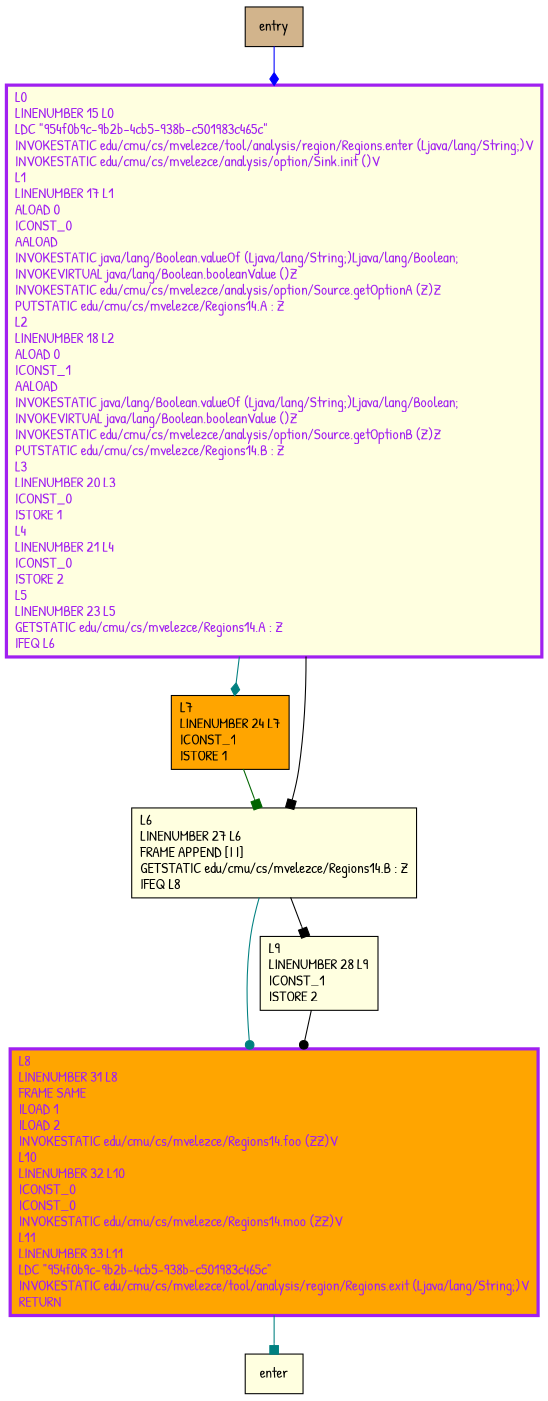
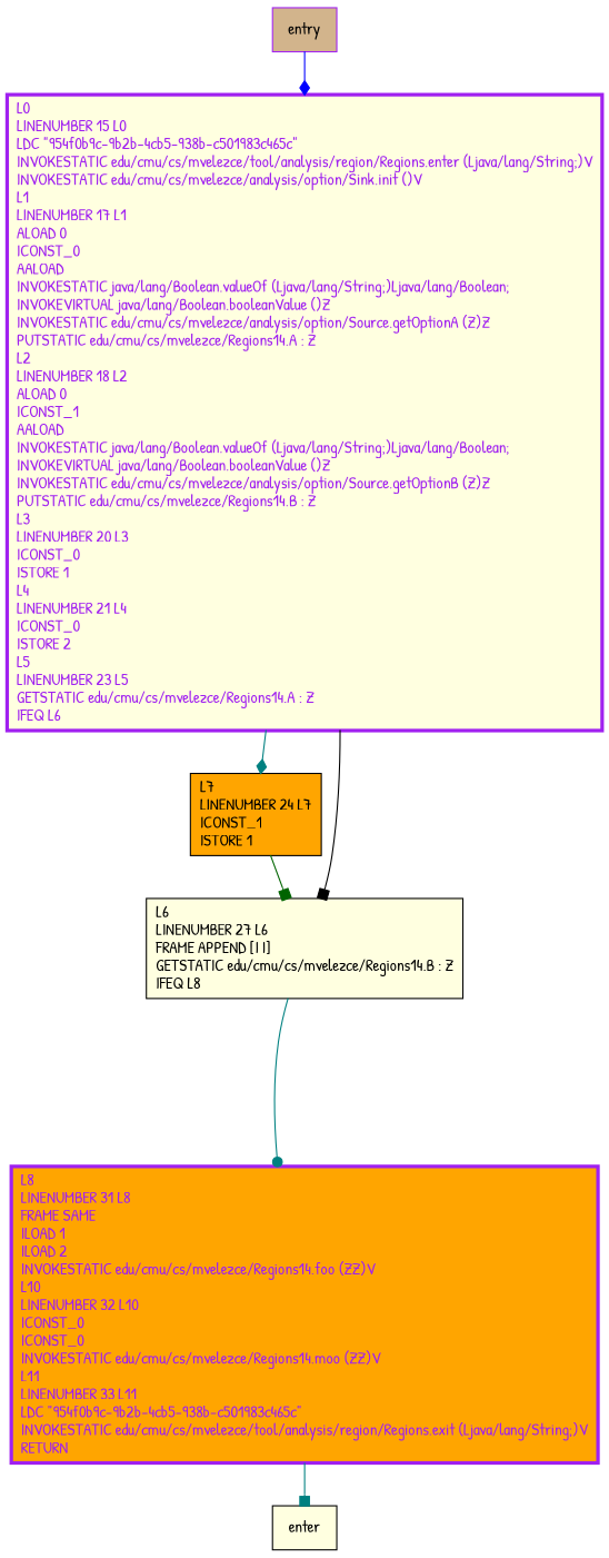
  digraph {
    fontname="Patrick Hand"
    node [fillcolor=lightyellow fontname="Patrick Hand" shape=record style=filled]
    edge [arrowhead=box color=teal fontname="Patrick Hand"]
    n1 [color=purple fillcolor=orange fontcolor=purple label="L8\lLINENUMBER 31 L8\lFRAME SAME\lILOAD 1\lILOAD 2\lINVOKESTATIC edu/cmu/cs/mvelezce/Regions14.foo (ZZ)V\lL10\lLINENUMBER 32 L10\lICONST_0\lICONST_0\lINVOKESTATIC edu/cmu/cs/mvelezce/Regions14.moo (ZZ)V\lL11\lLINENUMBER 33 L11\lLDC \"954f0b9c-9b2b-4cb5-938b-c501983c465c\"\lINVOKESTATIC edu/cmu/cs/mvelezce/tool/analysis/region/Regions.exit (Ljava/lang/String;)V\lRETURN\l" penwidth=3]
    n2 [label=enter]
    n3 [fillcolor=orange label="L7\lLINENUMBER 24 L7\lICONST_1\lISTORE 1\l"]
    n4 [label="L6\lLINENUMBER 27 L6\lFRAME APPEND [I I]\lGETSTATIC edu/cmu/cs/mvelezce/Regions14.B : Z\lIFEQ L8\l"]
-   n5 [label="L9\lLINENUMBER 28 L9\lICONST_1\lISTORE 2\l"]
    n6 [color=purple fontcolor=purple label="L0\lLINENUMBER 15 L0\lLDC \"954f0b9c-9b2b-4cb5-938b-c501983c465c\"\lINVOKESTATIC edu/cmu/cs/mvelezce/tool/analysis/region/Regions.enter (Ljava/lang/String;)V\lINVOKESTATIC edu/cmu/cs/mvelezce/analysis/option/Sink.init ()V\lL1\lLINENUMBER 17 L1\lALOAD 0\lICONST_0\lAALOAD\lINVOKESTATIC java/lang/Boolean.valueOf (Ljava/lang/String;)Ljava/lang/Boolean;\lINVOKEVIRTUAL java/lang/Boolean.booleanValue ()Z\lINVOKESTATIC edu/cmu/cs/mvelezce/analysis/option/Source.getOptionA (Z)Z\lPUTSTATIC edu/cmu/cs/mvelezce/Regions14.A : Z\lL2\lLINENUMBER 18 L2\lALOAD 0\lICONST_1\lAALOAD\lINVOKESTATIC java/lang/Boolean.valueOf (Ljava/lang/String;)Ljava/lang/Boolean;\lINVOKEVIRTUAL java/lang/Boolean.booleanValue ()Z\lINVOKESTATIC edu/cmu/cs/mvelezce/analysis/option/Source.getOptionB (Z)Z\lPUTSTATIC edu/cmu/cs/mvelezce/Regions14.B : Z\lL3\lLINENUMBER 20 L3\lICONST_0\lISTORE 1\lL4\lLINENUMBER 21 L4\lICONST_0\lISTORE 2\lL5\lLINENUMBER 23 L5\lGETSTATIC edu/cmu/cs/mvelezce/Regions14.A : Z\lIFEQ L6\l" penwidth=3]
-   entry [fillcolor=tan]
+   entry [fillcolor=tan color=purple]
    n1 -> n2
    n3 -> n4 [color=darkgreen]
    n4 -> n1 [arrowhead=dot]
-   n4 -> n5 [color=black]
-   n5 -> n1 [arrowhead=dot color=black]
    n6 -> n3 [arrowhead=diamond]
    n6 -> n4 [color=black]
    entry -> n6 [arrowhead=diamond color=blue]
  }
